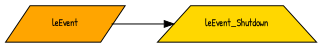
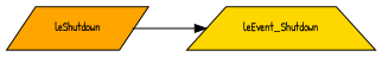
  digraph {
    rankdir=RL
    fontname="Patrick Hand"
    node [color=black fontname="Patrick Hand" fontsize=10 style=filled]
    n1 [fillcolor=gold fontcolor=black height=0.2 label=leEvent_Shutdown shape=trapezium width=0.4]
-   n2 [fillcolor=orange height=0.2 label=leEvent shape=parallelogram width=0.4]
+   n2 [fillcolor=orange height=0.2 label=leShutdown shape=parallelogram width=0.4]
    n1 -> n2 [color=black dir=back fontname="Patrick Hand" fontsize=10 labelfontname=Helvetica labelfontsize=10 style=solid]
  }
